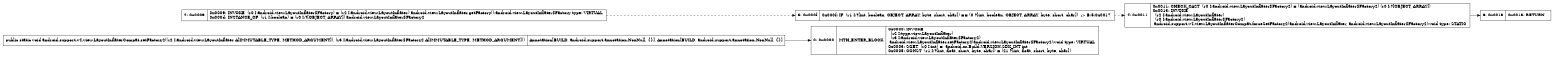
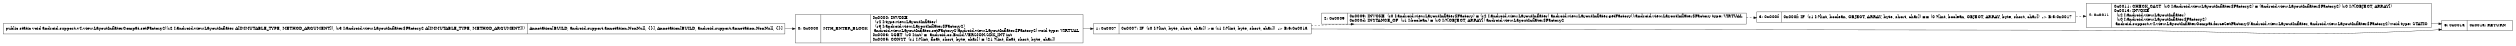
  digraph {
    rankdir=LR
    node [shape=record]
    n1 [label="{0\:\ 0x0000|MTH_ENTER_BLOCK\l|0x0000: INVOKE  \l  (r2 I:type.view.LayoutInflater)\l  (r3 I:android.view.LayoutInflater$Factory2)\l android.view.LayoutInflater.setFactory2(android.view.LayoutInflater$Factory2):void type: VIRTUAL \l0x0003: SGET  (r0 I:int) =  android.os.Build.VERSION.SDK_INT int \l0x0005: CONST  (r1 I:?[int, float, short, byte, char]) = (21 ?[int, float, short, byte, char]) \l}"]
+   n2 [label="{1\:\ 0x0007|0x0007: IF  (r0 I:?[int, byte, short, char]) \>= (r1 I:?[int, byte, short, char])  \-\> B:6:0x001a \l}"]
    n3 [label="{2\:\ 0x0009|0x0009: INVOKE  (r0 I:android.view.LayoutInflater$Factory) = (r2 I:android.view.LayoutInflater) android.view.LayoutInflater.getFactory():android.view.LayoutInflater$Factory type: VIRTUAL \l0x000d: INSTANCE_OF  (r1 I:boolean) = (r0 I:?[OBJECT, ARRAY]) android.view.LayoutInflater$Factory2 \l}"]
    n4 [label="{6\:\ 0x001a|0x001a: RETURN   \l}"]
    n5 [label="{3\:\ 0x000f|0x000f: IF  (r1 I:?[int, boolean, OBJECT, ARRAY, byte, short, char]) == (0 ?[int, boolean, OBJECT, ARRAY, byte, short, char])  \-\> B:5:0x0017 \l}"]
    n6 [label="{4\:\ 0x0011|0x0011: CHECK_CAST  (r0 I:android.view.LayoutInflater$Factory2) = (android.view.LayoutInflater$Factory2) (r0 I:?[OBJECT, ARRAY]) \l0x0013: INVOKE  \l  (r2 I:android.view.LayoutInflater)\l  (r0 I:android.view.LayoutInflater$Factory2)\l android.support.v4.view.LayoutInflaterCompat.forceSetFactory2(android.view.LayoutInflater, android.view.LayoutInflater$Factory2):void type: STATIC \l}"]
    n7 [label="{public static void android.support.v4.view.LayoutInflaterCompat.setFactory2((r2 I:android.view.LayoutInflater A[IMMUTABLE_TYPE, METHOD_ARGUMENT]), (r3 I:android.view.LayoutInflater$Factory2 A[IMMUTABLE_TYPE, METHOD_ARGUMENT]))  | Annotation[BUILD, android.support.annotation.NonNull, \{\}], Annotation[BUILD, android.support.annotation.NonNull, \{\}]\l}"]
+   n1 -> n2
+   n2 -> n3 [style=dashed]
+   n2 -> n4
    n3 -> n5 [style=dashed]
    n5 -> n6 [style=dashed]
    n6 -> n4
    n7 -> n1
  }
